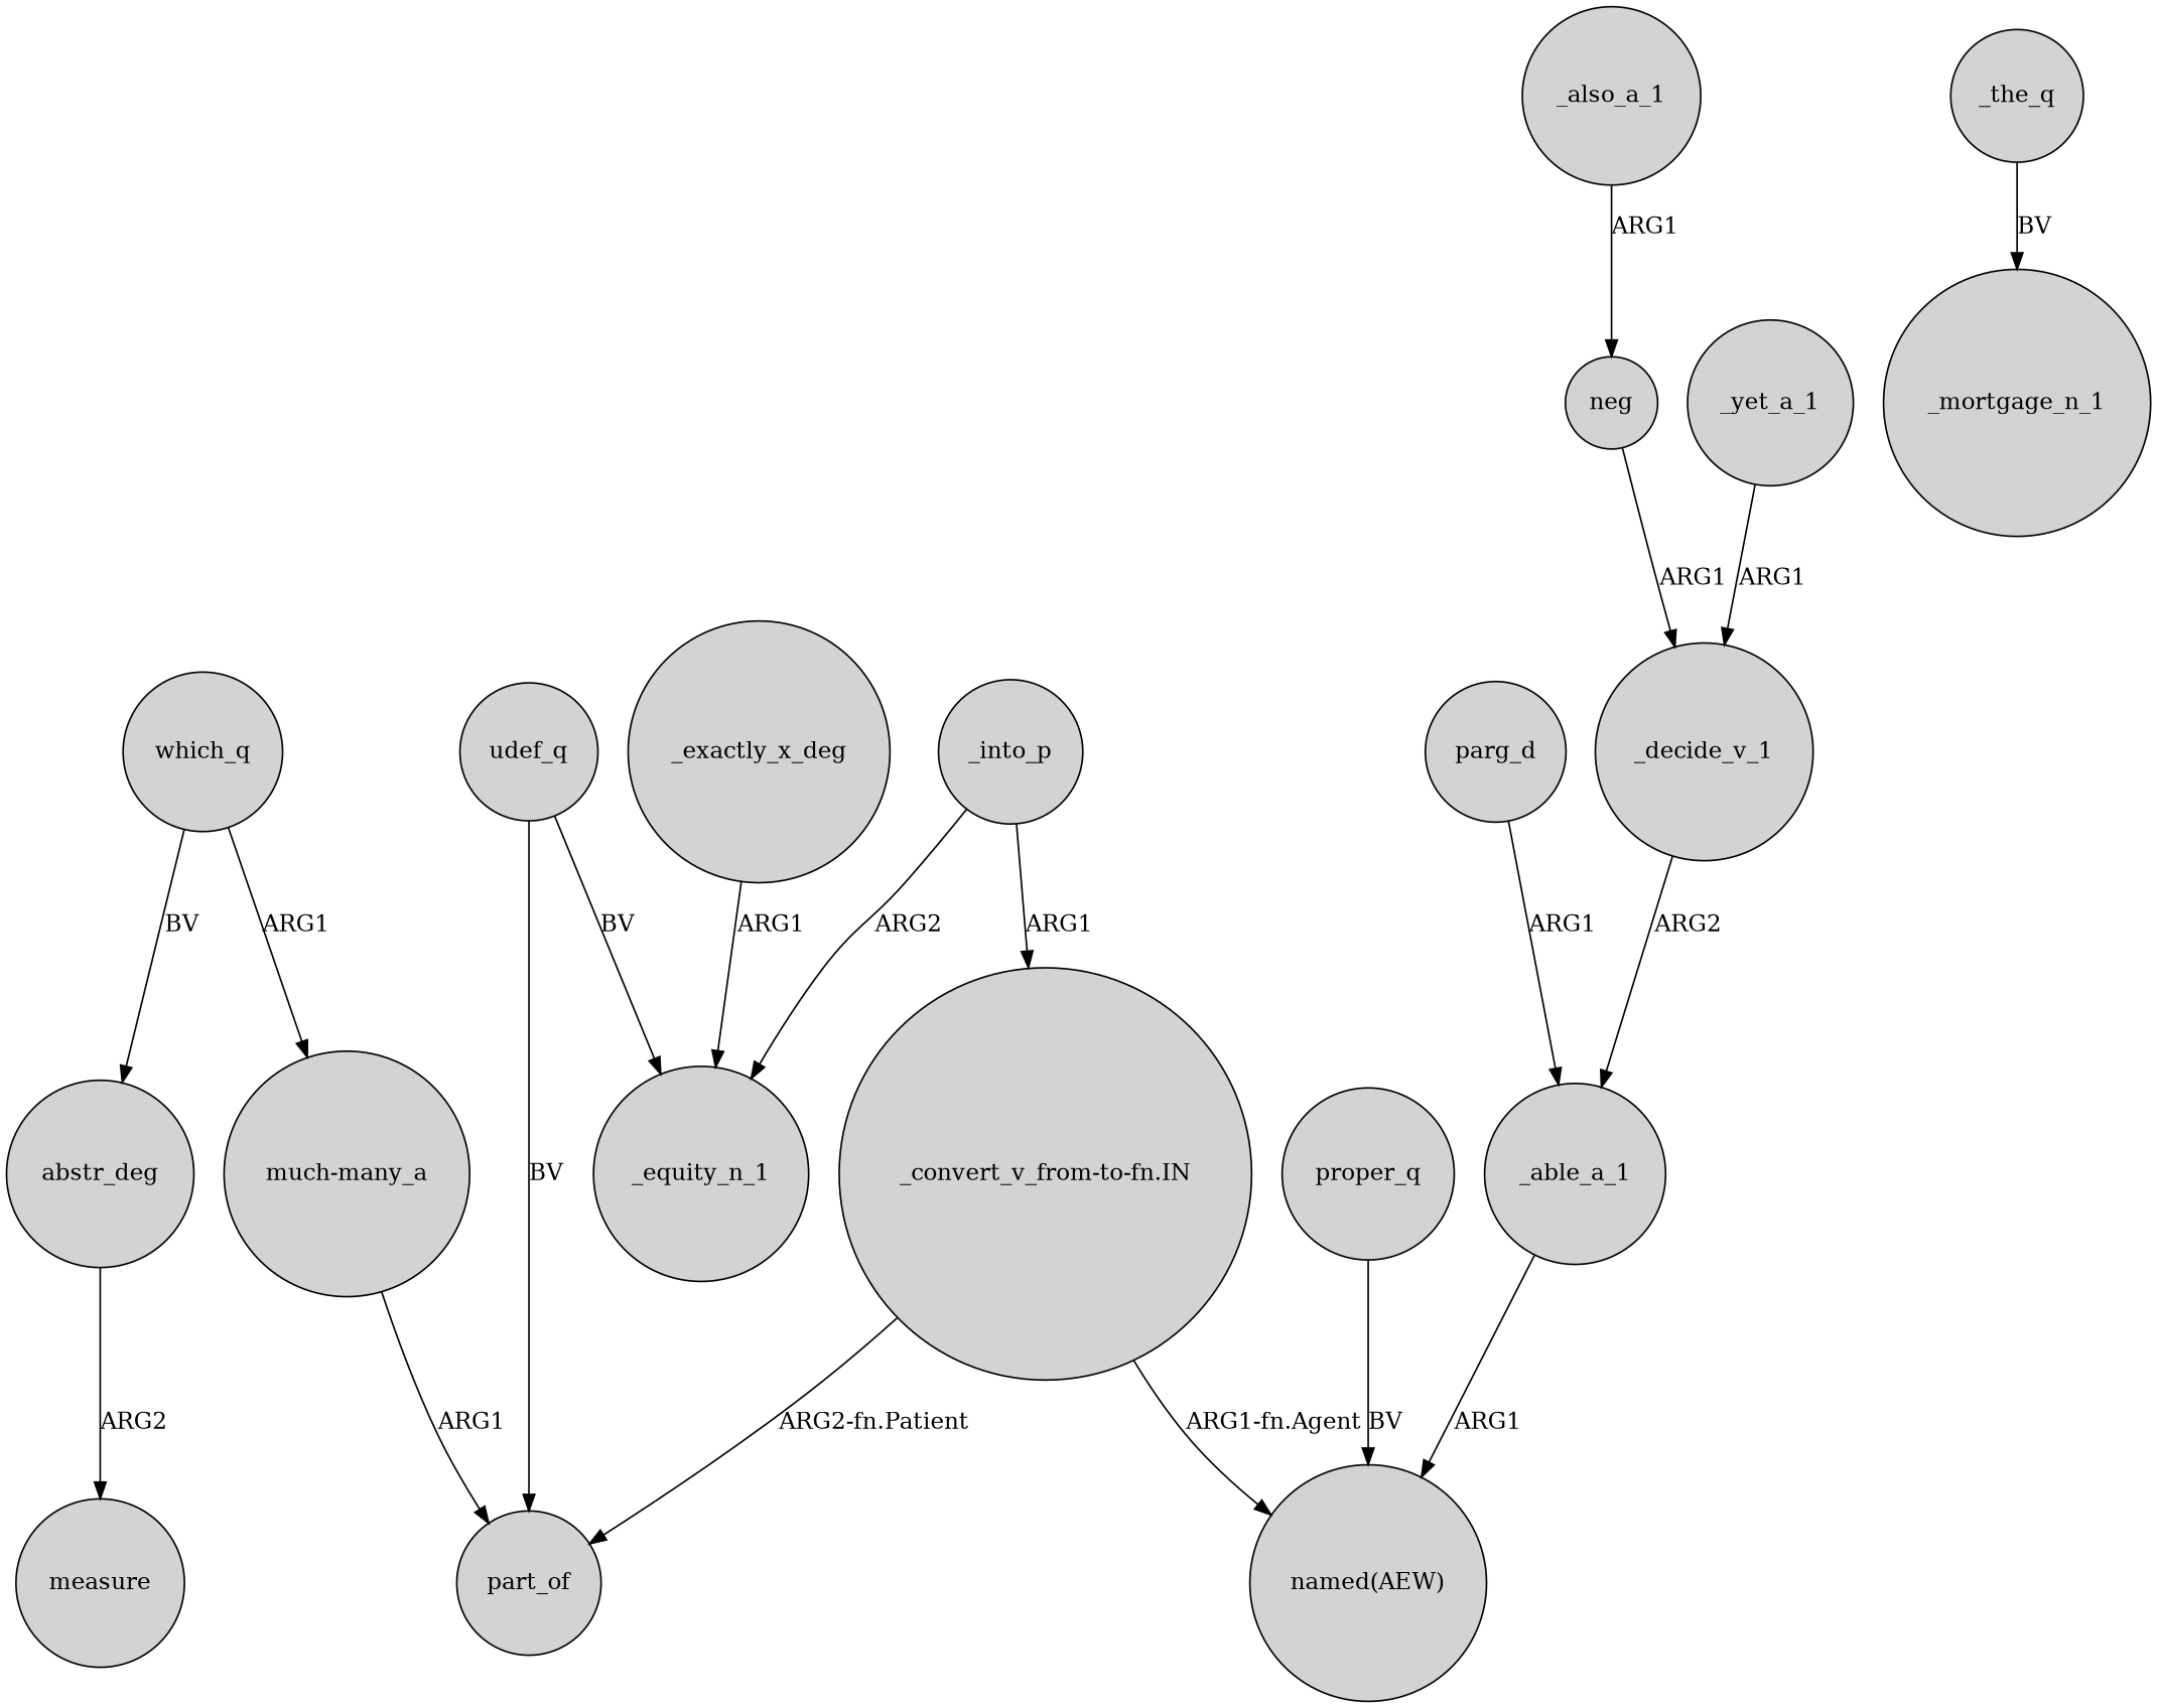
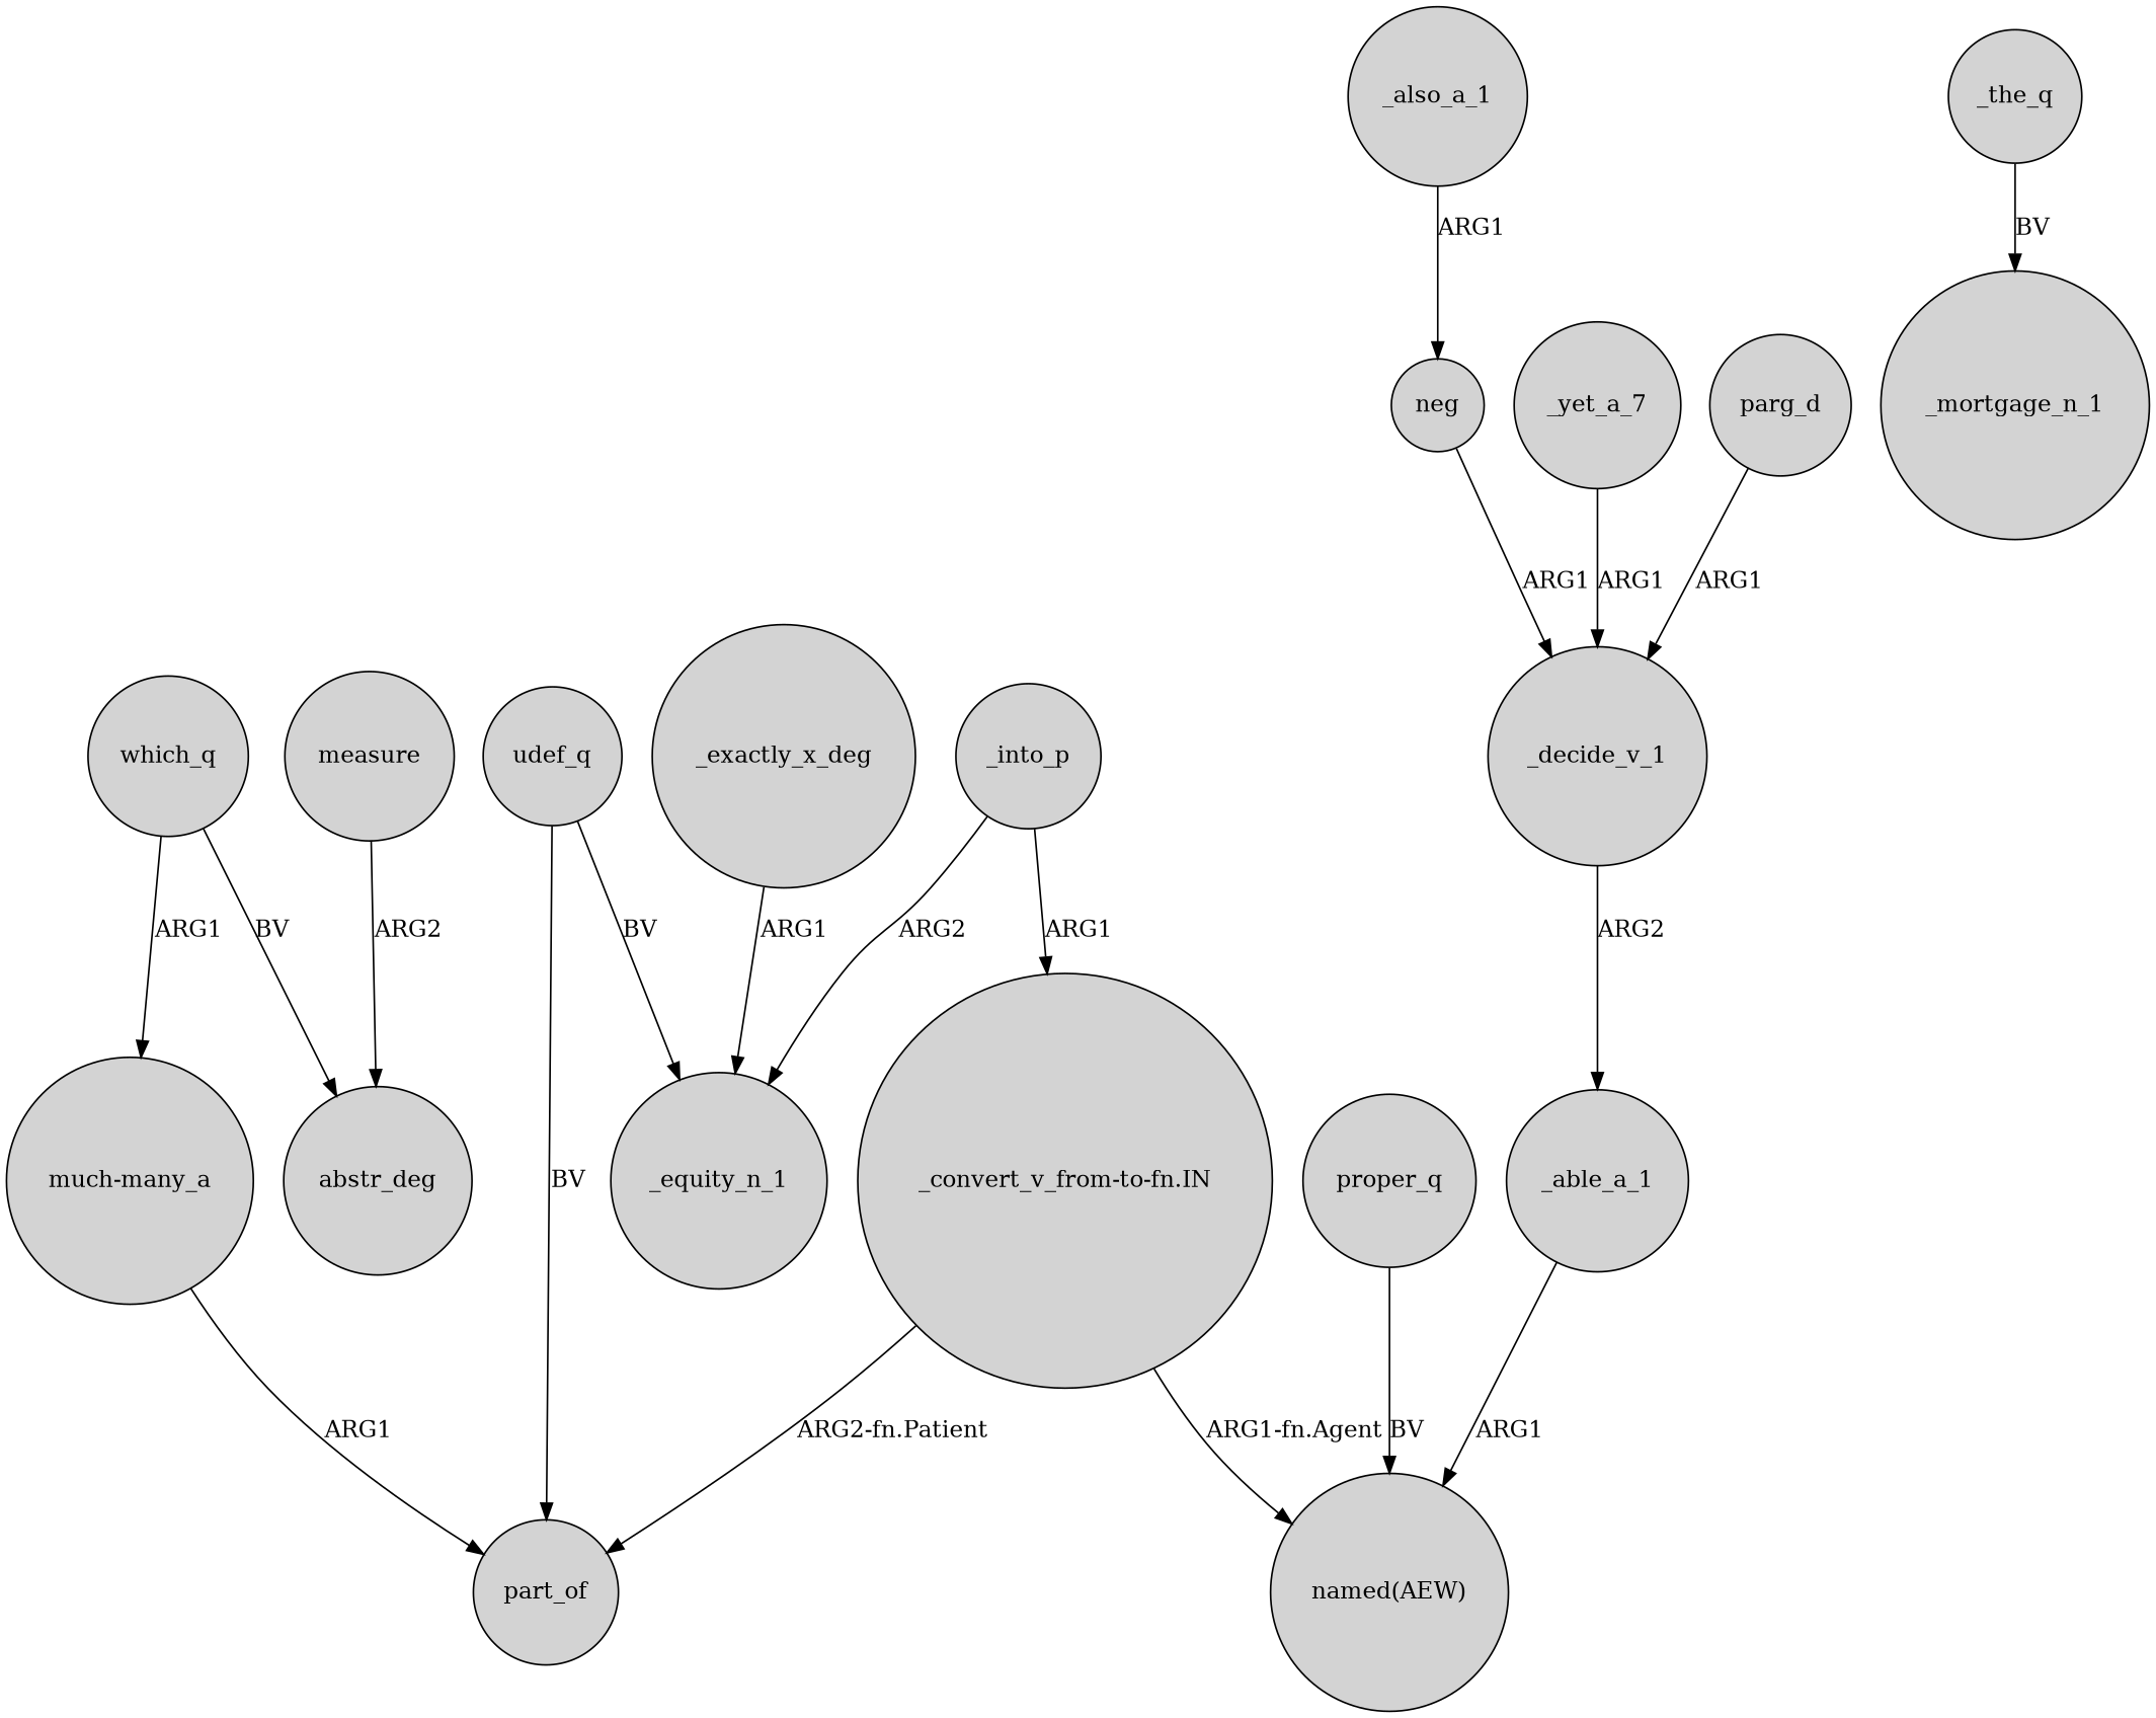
  digraph {
    node [shape=circle style=filled]
    measure
    abstr_deg
    "much-many_a"
    part_of
    udef_q
    _equity_n_1
    proper_q
    "named(AEW)"
    "_convert_v_from-to-fn.IN"
    _into_p
    _the_q
    _mortgage_n_1
    neg
    _decide_v_1
    _able_a_1
    _also_a_1
    which_q
-   _yet_a_1
+   _yet_a_1 [label=_yet_a_7]
    parg_d
    _exactly_x_deg
-   abstr_deg -> measure [label=ARG2]
+   measure -> abstr_deg [label=ARG2]
    "much-many_a" -> part_of [label=ARG1]
    udef_q -> part_of [label=BV]
    udef_q -> _equity_n_1 [label=BV]
    proper_q -> "named(AEW)" [label=BV]
    "_convert_v_from-to-fn.IN" -> part_of [label="ARG2-fn.Patient"]
    "_convert_v_from-to-fn.IN" -> "named(AEW)" [label="ARG1-fn.Agent"]
    _into_p -> _equity_n_1 [label=ARG2]
    _into_p -> "_convert_v_from-to-fn.IN" [label=ARG1]
    _the_q -> _mortgage_n_1 [label=BV]
    neg -> _decide_v_1 [label=ARG1]
    _decide_v_1 -> _able_a_1 [label=ARG2]
    _able_a_1 -> "named(AEW)" [label=ARG1]
    _also_a_1 -> neg [label=ARG1]
    which_q -> abstr_deg [label=BV]
    which_q -> "much-many_a" [label=ARG1]
    _yet_a_1 -> _decide_v_1 [label=ARG1]
-   parg_d -> _able_a_1 [label=ARG1]
+   parg_d -> _decide_v_1 [label=ARG1]
    _exactly_x_deg -> _equity_n_1 [label=ARG1]
  }
